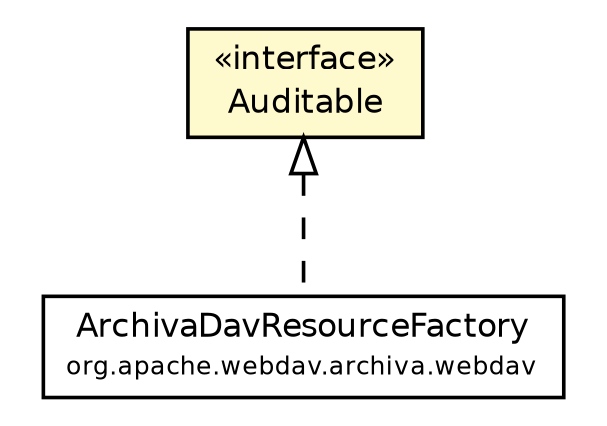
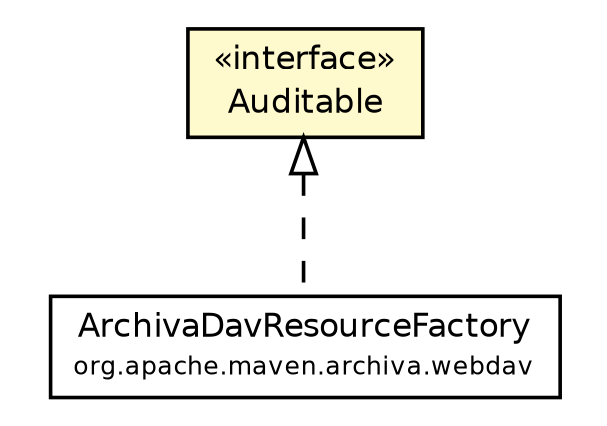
  digraph {
    node [fontcolor=black fontname=Helvetica fontsize=9.0 shape=plaintext]
    n1 [label=<<table border="0" cellborder="1" cellspacing="0" cellpadding="2" port="p" bgcolor="lemonChiffon" href="./Auditable.html"> 		<tr><td><table border="0" cellspacing="0" cellpadding="1"> 			<tr><td> &laquo;interface&raquo; </td></tr> 			<tr><td> Auditable </td></tr> 		</table></td></tr> 		</table>>]
-   n2 [label=<<table border="0" cellborder="1" cellspacing="0" cellpadding="2" port="p" href="../../webdav/ArchivaDavResourceFactory.html"> 		<tr><td><table border="0" cellspacing="0" cellpadding="1"> 			<tr><td> ArchivaDavResourceFactory </td></tr> 			<tr><td><font point-size="7.0"> org.apache.webdav.archiva.webdav </font></td></tr> 		</table></td></tr> 		</table>>]
+   n2 [label=<<table border="0" cellborder="1" cellspacing="0" cellpadding="2" port="p" href="../../webdav/ArchivaDavResourceFactory.html"> 		<tr><td><table border="0" cellspacing="0" cellpadding="1"> 			<tr><td> ArchivaDavResourceFactory </td></tr> 			<tr><td><font point-size="7.0"> org.apache.maven.archiva.webdav </font></td></tr> 		</table></td></tr> 		</table>>]
    n1 -> n2 [arrowtail=empty dir=back fontname=Helvetica fontsize=10 headport=p labelfontname=Helvetica labelfontsize=10 style=dashed tailport=p]
  }
